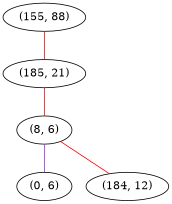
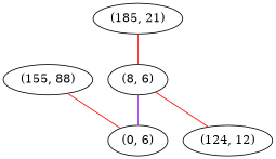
  graph {
    edge [color=red weight=1]
    "(155, 88)"
    "(185, 21)"
    n3 [label="(0, 6)"]
    "(8, 6)"
-   "(184, 12)"
-   "(155, 88)" -- "(185, 21)"
+   "(184, 12)" [label="(124, 12)"]
+   "(155, 88)" -- n3
    "(185, 21)" -- "(8, 6)"
    "(8, 6)" -- n3 [color=purple weight=4]
    "(8, 6)" -- "(184, 12)"
  }
